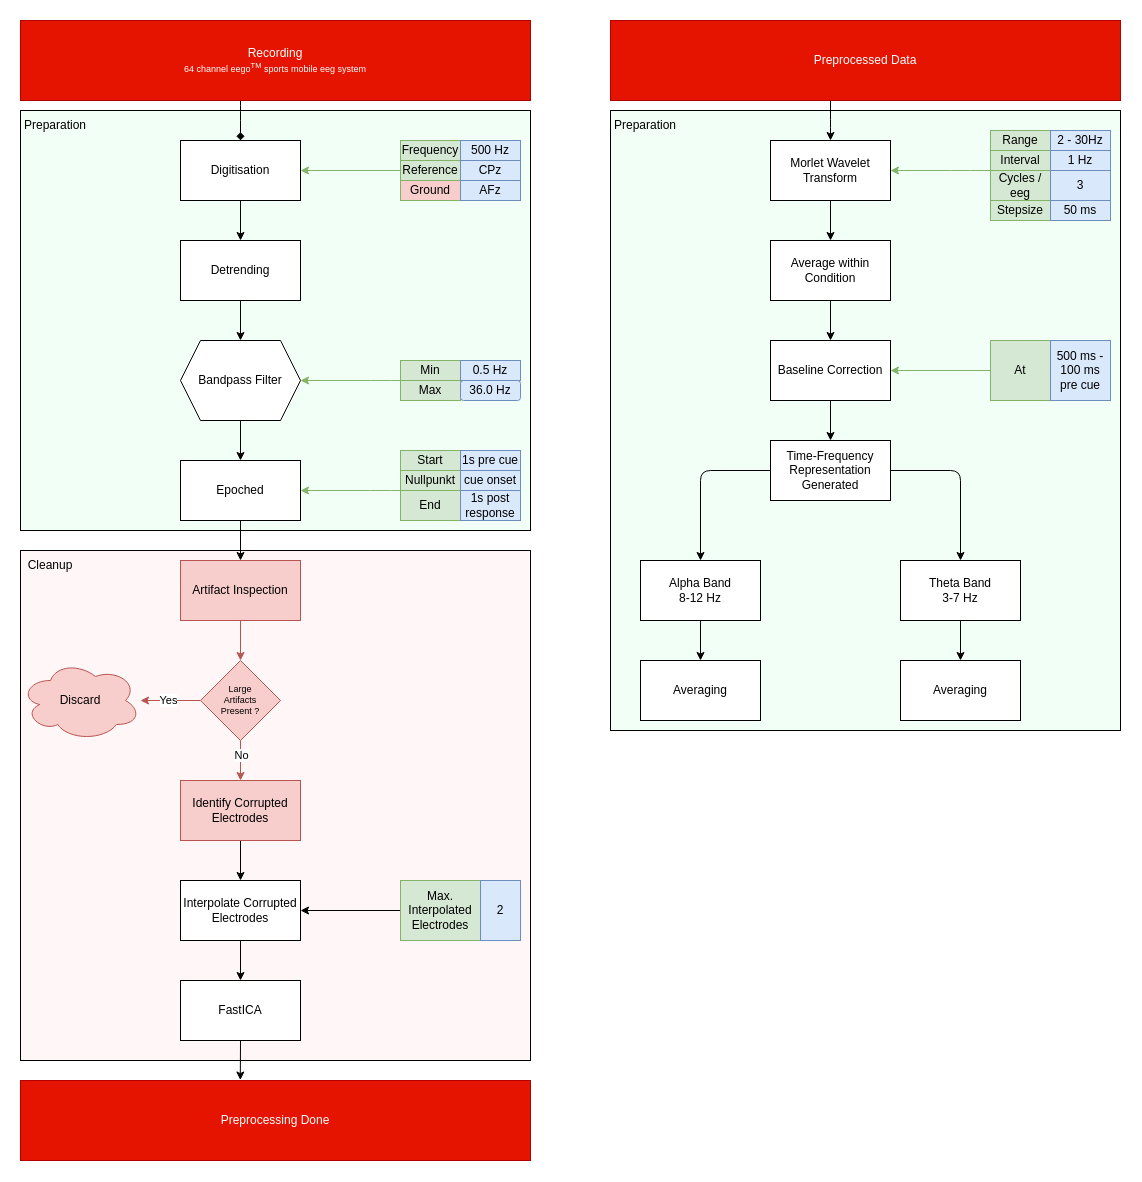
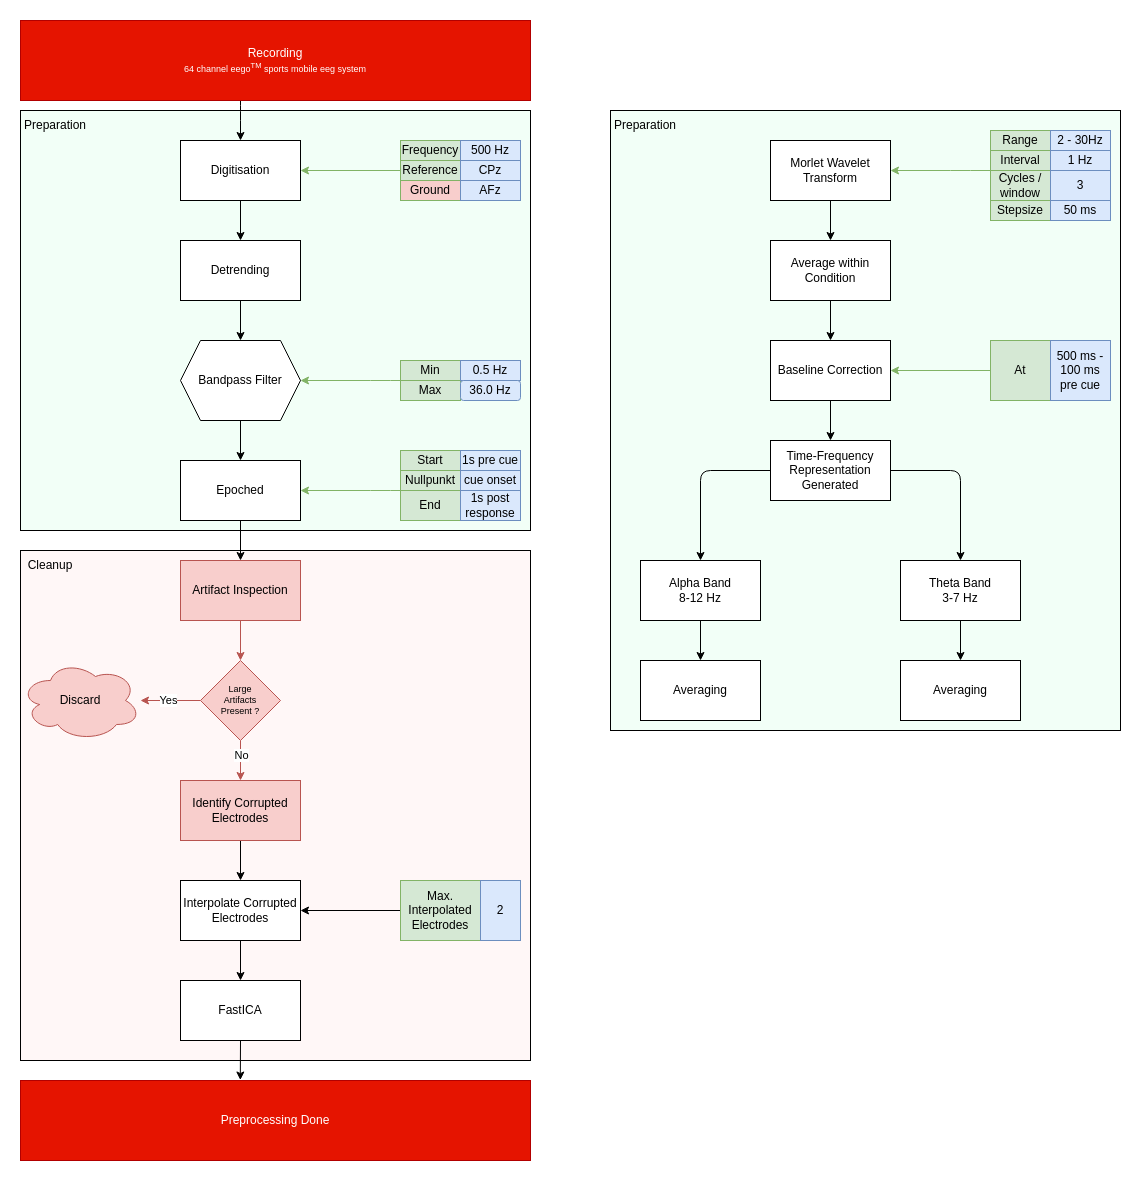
  <mxCell id="0" />
  <mxCell id="1" parent="0" />
  <mxCell id="2" value="" style="rounded=0;whiteSpace=wrap;html=1;fillColor=#F2FFF7;" vertex="1" parent="1"><mxGeometry x="610" y="110" width="510" height="620" as="geometry" /></mxCell>
  <mxCell id="3" value="" style="rounded=0;whiteSpace=wrap;html=1;fillColor=#F2FFF7;strokeColor=#000000;fillStyle=auto;fontColor=#000000;gradientColor=none;" vertex="1" parent="1"><mxGeometry x="20" y="110" width="510" height="420" as="geometry" /></mxCell>
  <mxCell id="4" value="" style="rounded=0;whiteSpace=wrap;html=1;fillColor=#FFF7F7;" vertex="1" parent="1"><mxGeometry x="20" y="550" width="510" height="510" as="geometry" /></mxCell>
- <mxCell id="5" value="" style="edgeStyle=orthogonalEdgeStyle;orthogonalLoop=1;jettySize=auto;html=1;endArrow=diamond;" edge="1" parent="1" source="6" target="8"><mxGeometry relative="1" as="geometry"><Array as="points"><mxPoint x="240" y="110" /><mxPoint x="240" y="110" /></Array></mxGeometry></mxCell>
+ <mxCell id="5" value="" style="edgeStyle=orthogonalEdgeStyle;orthogonalLoop=1;jettySize=auto;html=1;" edge="1" parent="1" source="6" target="8"><mxGeometry relative="1" as="geometry"><Array as="points"><mxPoint x="240" y="110" /><mxPoint x="240" y="110" /></Array></mxGeometry></mxCell>
  <mxCell id="6" value="&lt;div&gt;Recording&lt;/div&gt;&lt;div style=&quot;font-size: 9px;&quot; align=&quot;center&quot;&gt;64 channel eego&lt;sup&gt;TM&lt;/sup&gt; sports mobile eeg system&lt;br&gt;&lt;/div&gt;" style="rounded=0;whiteSpace=wrap;html=1;fillColor=#e51400;fontColor=#ffffff;strokeColor=#B20000;" vertex="1" parent="1"><mxGeometry x="20" width="510" height="80" as="geometry" y="20" /></mxCell>
  <mxCell id="7" value="" style="edgeStyle=orthogonalEdgeStyle;orthogonalLoop=1;jettySize=auto;html=1;" edge="1" parent="1" source="8" target="18"><mxGeometry relative="1" as="geometry" /></mxCell>
  <mxCell id="8" value="&lt;div&gt;Digitisation&lt;/div&gt;" style="rounded=0;whiteSpace=wrap;html=1;" vertex="1" parent="1"><mxGeometry x="180" y="140" width="120" height="60" as="geometry" /></mxCell>
  <mxCell id="9" style="edgeStyle=orthogonalEdgeStyle;orthogonalLoop=1;jettySize=auto;html=1;exitX=0;exitY=0.5;exitDx=0;exitDy=0;entryX=1;entryY=0.5;entryDx=0;entryDy=0;fillColor=#d5e8d4;strokeColor=#82b366;" edge="1" parent="1" source="10" target="8"><mxGeometry relative="1" as="geometry" /></mxCell>
  <mxCell id="10" value="" style="rounded=0;whiteSpace=wrap;html=1;fillColor=#d5e8d4;strokeColor=#82b366;" vertex="1" parent="1"><mxGeometry x="400" y="140" width="120" height="60" as="geometry" /></mxCell>
  <mxCell id="11" value="Frequency" style="text;html=1;strokeColor=#82b366;fillColor=none;align=center;verticalAlign=middle;whiteSpace=wrap;rounded=0;" vertex="1" parent="1"><mxGeometry x="400" y="140" width="60" height="20" as="geometry" /></mxCell>
  <mxCell id="12" value="Reference" style="rounded=0;whiteSpace=wrap;html=1;fillColor=#d5e8d4;strokeColor=#82b366;" vertex="1" parent="1"><mxGeometry x="400" y="160" width="60" height="20" as="geometry" /></mxCell>
  <mxCell id="13" value="Ground" style="rounded=0;whiteSpace=wrap;html=1;fillColor=#f8cecc;strokeColor=#82b366;" vertex="1" parent="1"><mxGeometry x="400" y="180" width="60" height="20" as="geometry" /></mxCell>
  <mxCell id="14" value="500 Hz" style="rounded=0;whiteSpace=wrap;html=1;fillColor=#dae8fc;strokeColor=#6c8ebf;" vertex="1" parent="1"><mxGeometry x="460" y="140" width="60" height="20" as="geometry" /></mxCell>
  <mxCell id="15" value="CPz" style="rounded=0;whiteSpace=wrap;html=1;fillColor=#dae8fc;strokeColor=#6c8ebf;" vertex="1" parent="1"><mxGeometry x="460" y="160" width="60" height="20" as="geometry" /></mxCell>
  <mxCell id="16" value="AFz" style="rounded=0;whiteSpace=wrap;html=1;fillColor=#dae8fc;strokeColor=#6c8ebf;" vertex="1" parent="1"><mxGeometry x="460" y="180" width="60" height="20" as="geometry" /></mxCell>
  <mxCell id="17" value="" style="edgeStyle=orthogonalEdgeStyle;orthogonalLoop=1;jettySize=auto;html=1;" edge="1" parent="1" source="18" target="20"><mxGeometry relative="1" as="geometry" /></mxCell>
  <mxCell id="18" value="&lt;div&gt;Detrending&lt;/div&gt;" style="rounded=0;whiteSpace=wrap;html=1;" vertex="1" parent="1"><mxGeometry x="180" y="240" width="120" height="60" as="geometry" /></mxCell>
  <mxCell id="19" value="" style="edgeStyle=orthogonalEdgeStyle;orthogonalLoop=1;jettySize=auto;html=1;" edge="1" parent="1" source="20" target="27"><mxGeometry relative="1" as="geometry" /></mxCell>
  <mxCell id="20" value="&lt;div&gt;Bandpass Filter&lt;br&gt;&lt;/div&gt;" style="shape=hexagon;perimeter=hexagonPerimeter2;whiteSpace=wrap;html=1;fixedSize=1;rounded=0;" vertex="1" parent="1"><mxGeometry x="180" y="340" width="120" height="80" as="geometry" /></mxCell>
  <mxCell id="21" value="Min" style="rounded=0;whiteSpace=wrap;html=1;fillColor=#d5e8d4;strokeColor=#82b366;" vertex="1" parent="1"><mxGeometry x="400" y="360" width="60" height="20" as="geometry" /></mxCell>
  <mxCell id="22" style="edgeStyle=orthogonalEdgeStyle;orthogonalLoop=1;jettySize=auto;html=1;exitX=0;exitY=0;exitDx=0;exitDy=0;entryX=1;entryY=0.5;entryDx=0;entryDy=0;fillColor=#d5e8d4;strokeColor=#82b366;" edge="1" parent="1" source="23" target="20"><mxGeometry relative="1" as="geometry"><Array as="points"><mxPoint x="380" y="380" /><mxPoint x="380" y="380" /></Array></mxGeometry></mxCell>
  <mxCell id="23" value="Max" style="rounded=0;whiteSpace=wrap;html=1;fillColor=#d5e8d4;strokeColor=#82b366;" vertex="1" parent="1"><mxGeometry x="400" y="380" width="60" height="20" as="geometry" /></mxCell>
  <mxCell id="24" value="0.5 Hz" style="rounded=0;whiteSpace=wrap;html=1;fillColor=#dae8fc;strokeColor=#6c8ebf;" vertex="1" parent="1"><mxGeometry x="460" y="360" width="60" height="20" as="geometry" /></mxCell>
  <mxCell id="25" value="36.0 Hz" style="whiteSpace=wrap;html=1;fillColor=#dae8fc;strokeColor=#6c8ebf;rounded=1;" vertex="1" parent="1"><mxGeometry x="460" y="380" width="60" height="20" as="geometry" /></mxCell>
  <mxCell id="26" value="" style="edgeStyle=orthogonalEdgeStyle;orthogonalLoop=1;jettySize=auto;html=1;" edge="1" parent="1" source="27" target="36"><mxGeometry relative="1" as="geometry" /></mxCell>
  <mxCell id="27" value="Epoched" style="whiteSpace=wrap;html=1;rounded=0;" vertex="1" parent="1"><mxGeometry x="180" y="460" width="120" height="60" as="geometry" /></mxCell>
  <mxCell id="28" value="Start" style="rounded=0;whiteSpace=wrap;html=1;fillColor=#d5e8d4;strokeColor=#82b366;" vertex="1" parent="1"><mxGeometry x="400" y="450" width="60" height="20" as="geometry" /></mxCell>
  <mxCell id="29" value="End" style="rounded=0;whiteSpace=wrap;html=1;fillColor=#d5e8d4;strokeColor=#82b366;" vertex="1" parent="1"><mxGeometry x="400" y="490" width="60" height="30" as="geometry" /></mxCell>
  <mxCell id="30" style="edgeStyle=orthogonalEdgeStyle;orthogonalLoop=1;jettySize=auto;html=1;exitX=0;exitY=1;exitDx=0;exitDy=0;entryX=1;entryY=0.5;entryDx=0;entryDy=0;fillColor=#d5e8d4;strokeColor=#82b366;" edge="1" parent="1" source="31" target="27"><mxGeometry relative="1" as="geometry"><Array as="points"><mxPoint x="380" y="490" /><mxPoint x="380" y="490" /></Array></mxGeometry></mxCell>
  <mxCell id="31" value="Nullpunkt" style="rounded=0;whiteSpace=wrap;html=1;fillColor=#d5e8d4;strokeColor=#82b366;" vertex="1" parent="1"><mxGeometry x="400" y="470" width="60" height="20" as="geometry" /></mxCell>
  <mxCell id="32" value="1s pre cue" style="rounded=0;whiteSpace=wrap;html=1;fillColor=#dae8fc;strokeColor=#6c8ebf;" vertex="1" parent="1"><mxGeometry x="460" y="450" width="60" height="20" as="geometry" /></mxCell>
  <mxCell id="33" value="cue onset" style="rounded=0;whiteSpace=wrap;html=1;fillColor=#dae8fc;strokeColor=#6c8ebf;" vertex="1" parent="1"><mxGeometry x="460" y="470" width="60" height="20" as="geometry" /></mxCell>
  <mxCell id="34" value="1s post response" style="rounded=0;whiteSpace=wrap;html=1;fillColor=#dae8fc;strokeColor=#6c8ebf;" vertex="1" parent="1"><mxGeometry x="460" y="490" width="60" height="30" as="geometry" /></mxCell>
  <mxCell id="35" value="" style="edgeStyle=orthogonalEdgeStyle;orthogonalLoop=1;jettySize=auto;html=1;fillColor=#f8cecc;strokeColor=#b85450;" edge="1" parent="1" source="36" target="41"><mxGeometry relative="1" as="geometry" /></mxCell>
  <mxCell id="36" value="Artifact Inspection" style="whiteSpace=wrap;html=1;rounded=0;fillColor=#f8cecc;strokeColor=#b85450;" vertex="1" parent="1"><mxGeometry x="180" y="560" width="120" height="60" as="geometry" /></mxCell>
  <mxCell id="37" value="" style="edgeStyle=orthogonalEdgeStyle;orthogonalLoop=1;jettySize=auto;html=1;fillColor=#f8cecc;strokeColor=#b85450;" edge="1" parent="1" source="41" target="42"><mxGeometry relative="1" as="geometry" /></mxCell>
  <mxCell id="38" value="Yes" style="edgeLabel;html=1;align=center;verticalAlign=middle;resizable=0;points=[];" vertex="1" connectable="0" parent="37"><mxGeometry x="0.107" y="-1" relative="1" as="geometry"><mxPoint as="offset" /></mxGeometry></mxCell>
  <mxCell id="39" value="" style="edgeStyle=orthogonalEdgeStyle;orthogonalLoop=1;jettySize=auto;html=1;fillColor=#f8cecc;strokeColor=#b85450;" edge="1" parent="1" source="41" target="44"><mxGeometry relative="1" as="geometry" /></mxCell>
  <mxCell id="40" value="No" style="edgeLabel;html=1;align=center;verticalAlign=middle;resizable=0;points=[];" vertex="1" connectable="0" parent="39"><mxGeometry x="-0.277" relative="1" as="geometry"><mxPoint as="offset" /></mxGeometry></mxCell>
  <mxCell id="41" value="&lt;div style=&quot;font-size: 9px;&quot;&gt;&lt;font style=&quot;font-size: 9px;&quot;&gt;Large&lt;/font&gt;&lt;/div&gt;&lt;div style=&quot;font-size: 9px;&quot;&gt;&lt;font style=&quot;font-size: 9px;&quot;&gt;Artifacts&lt;/font&gt;&lt;/div&gt;&lt;div style=&quot;font-size: 9px;&quot;&gt;&lt;font style=&quot;font-size: 9px;&quot;&gt;Present ?&lt;/font&gt;&lt;br style=&quot;font-size: 9px;&quot;&gt;&lt;/div&gt;" style="rhombus;whiteSpace=wrap;html=1;fillColor=#f8cecc;strokeColor=#b85450;rounded=0;fontSize=9;" vertex="1" parent="1"><mxGeometry x="200" y="660" width="80" height="80" as="geometry" /></mxCell>
  <mxCell id="42" value="Discard" style="ellipse;shape=cloud;whiteSpace=wrap;html=1;fontSize=12;fillColor=#f8cecc;strokeColor=#b85450;rounded=0;" vertex="1" parent="1"><mxGeometry x="20" y="660" width="120" height="80" as="geometry" /></mxCell>
  <mxCell id="43" value="" style="edgeStyle=orthogonalEdgeStyle;orthogonalLoop=1;jettySize=auto;html=1;" edge="1" parent="1" source="44" target="46"><mxGeometry relative="1" as="geometry" /></mxCell>
  <mxCell id="44" value="Identify Corrupted Electrodes" style="whiteSpace=wrap;html=1;fontSize=12;fillColor=#f8cecc;strokeColor=#b85450;rounded=0;" vertex="1" parent="1"><mxGeometry x="180" y="780" width="120" height="60" as="geometry" /></mxCell>
  <mxCell id="45" value="" style="edgeStyle=orthogonalEdgeStyle;orthogonalLoop=1;jettySize=auto;html=1;" edge="1" parent="1" source="46" target="50"><mxGeometry relative="1" as="geometry" /></mxCell>
  <mxCell id="46" value="Interpolate Corrupted Electrodes" style="whiteSpace=wrap;html=1;fontSize=12;rounded=0;" vertex="1" parent="1"><mxGeometry x="180" y="880" width="120" height="60" as="geometry" /></mxCell>
  <mxCell id="47" style="edgeStyle=orthogonalEdgeStyle;orthogonalLoop=1;jettySize=auto;html=1;exitX=0;exitY=0.5;exitDx=0;exitDy=0;entryX=1;entryY=0.5;entryDx=0;entryDy=0;" edge="1" parent="1" source="48" target="46"><mxGeometry relative="1" as="geometry" /></mxCell>
  <mxCell id="48" value="&lt;div&gt;Max. Interpolated&lt;/div&gt;&lt;div&gt;Electrodes&lt;br&gt;&lt;/div&gt;" style="rounded=0;whiteSpace=wrap;html=1;fillColor=#d5e8d4;strokeColor=#82b366;" vertex="1" parent="1"><mxGeometry x="400" y="880" width="80" height="60" as="geometry" /></mxCell>
  <mxCell id="49" value="2" style="rounded=0;whiteSpace=wrap;html=1;fillColor=#dae8fc;strokeColor=#6c8ebf;" vertex="1" parent="1"><mxGeometry x="480" y="880" width="40" height="60" as="geometry" /></mxCell>
  <mxCell id="50" value="FastICA" style="whiteSpace=wrap;html=1;fontSize=12;rounded=0;" vertex="1" parent="1"><mxGeometry x="180" y="980" width="120" height="60" as="geometry" /></mxCell>
  <mxCell id="51" value="Preparation" style="text;html=1;strokeColor=none;fillColor=none;align=center;verticalAlign=middle;whiteSpace=wrap;rounded=0;" vertex="1" parent="1"><mxGeometry x="20" y="110" width="70" height="30" as="geometry" /></mxCell>
  <mxCell id="52" value="Preprocessing Done" style="rounded=0;whiteSpace=wrap;html=1;fillColor=#e51400;fontColor=#ffffff;strokeColor=#B20000;" vertex="1" parent="1"><mxGeometry x="20" y="1080" width="510" height="80" as="geometry" /></mxCell>
  <mxCell id="53" style="edgeStyle=orthogonalEdgeStyle;orthogonalLoop=1;jettySize=auto;html=1;exitX=0.5;exitY=1;exitDx=0;exitDy=0;entryX=0.431;entryY=-0.006;entryDx=0;entryDy=0;entryPerimeter=0;" edge="1" parent="1" source="50" target="52"><mxGeometry relative="1" as="geometry" /></mxCell>
  <mxCell id="54" value="Cleanup" style="text;html=1;strokeColor=none;fillColor=none;align=center;verticalAlign=middle;whiteSpace=wrap;rounded=0;" vertex="1" parent="1"><mxGeometry x="20" y="550" width="60" height="30" as="geometry" /></mxCell>
- <mxCell id="55" value="" style="edgeStyle=orthogonalEdgeStyle;orthogonalLoop=1;jettySize=auto;html=1;" edge="1" parent="1" source="56" target="58"><mxGeometry relative="1" as="geometry"><Array as="points"><mxPoint x="830" y="120" /><mxPoint x="830" y="120" /></Array></mxGeometry></mxCell>
- <mxCell id="56" value="Preprocessed Data" style="rounded=0;whiteSpace=wrap;html=1;fillColor=#e51400;fontColor=#ffffff;strokeColor=#B20000;" vertex="1" parent="1"><mxGeometry x="610" width="510" height="80" as="geometry" y="20" /></mxCell>
  <mxCell id="57" value="" style="edgeStyle=orthogonalEdgeStyle;orthogonalLoop=1;jettySize=auto;html=1;" edge="1" parent="1" source="58" target="69"><mxGeometry relative="1" as="geometry" /></mxCell>
  <mxCell id="58" value="Morlet Wavelet Transform" style="whiteSpace=wrap;html=1;rounded=0;" vertex="1" parent="1"><mxGeometry x="770" y="140" width="120" height="60" as="geometry" /></mxCell>
  <mxCell id="59" value="Interval" style="whiteSpace=wrap;html=1;rounded=0;fillColor=#d5e8d4;strokeColor=#82b366;" vertex="1" parent="1"><mxGeometry x="990" y="150" width="60" height="20" as="geometry" /></mxCell>
  <mxCell id="60" value="1 Hz" style="rounded=0;whiteSpace=wrap;html=1;fillColor=#dae8fc;strokeColor=#6c8ebf;" vertex="1" parent="1"><mxGeometry x="1050" y="150" width="60" height="20" as="geometry" /></mxCell>
  <mxCell id="61" value="Range" style="rounded=0;whiteSpace=wrap;html=1;fillColor=#d5e8d4;strokeColor=#82b366;" vertex="1" parent="1"><mxGeometry x="990" y="130" width="60" height="20" as="geometry" /></mxCell>
  <mxCell id="62" value="2 - 30Hz" style="rounded=0;whiteSpace=wrap;html=1;fillColor=#dae8fc;strokeColor=#6c8ebf;" vertex="1" parent="1"><mxGeometry x="1050" y="130" width="60" height="20" as="geometry" /></mxCell>
  <mxCell id="63" style="edgeStyle=orthogonalEdgeStyle;orthogonalLoop=1;jettySize=auto;html=1;exitX=0;exitY=0;exitDx=0;exitDy=0;entryX=1;entryY=0.5;entryDx=0;entryDy=0;fillColor=#d5e8d4;strokeColor=#82b366;" edge="1" parent="1" source="64" target="58"><mxGeometry relative="1" as="geometry"><Array as="points"><mxPoint x="960" y="170" /><mxPoint x="960" y="170" /></Array></mxGeometry></mxCell>
- <mxCell id="64" value="Cycles / eeg" style="rounded=0;whiteSpace=wrap;html=1;fillColor=#d5e8d4;strokeColor=#82b366;" vertex="1" parent="1"><mxGeometry x="990" y="170" width="60" height="30" as="geometry" /></mxCell>
+ <mxCell id="64" value="Cycles / window" style="rounded=0;whiteSpace=wrap;html=1;fillColor=#d5e8d4;strokeColor=#82b366;" vertex="1" parent="1"><mxGeometry x="990" y="170" width="60" height="30" as="geometry" /></mxCell>
  <mxCell id="65" value="3" style="rounded=0;whiteSpace=wrap;html=1;fillColor=#dae8fc;strokeColor=#6c8ebf;" vertex="1" parent="1"><mxGeometry x="1050" y="170" width="60" height="30" as="geometry" /></mxCell>
  <mxCell id="66" value="Stepsize" style="rounded=0;whiteSpace=wrap;html=1;fillColor=#d5e8d4;strokeColor=#82b366;" vertex="1" parent="1"><mxGeometry x="990" y="200" width="60" height="20" as="geometry" /></mxCell>
  <mxCell id="67" value="50 ms" style="rounded=0;whiteSpace=wrap;html=1;fillColor=#dae8fc;strokeColor=#6c8ebf;" vertex="1" parent="1"><mxGeometry x="1050" y="200" width="60" height="20" as="geometry" /></mxCell>
  <mxCell id="68" value="" style="edgeStyle=orthogonalEdgeStyle;orthogonalLoop=1;jettySize=auto;html=1;" edge="1" parent="1" source="69" target="71"><mxGeometry relative="1" as="geometry" /></mxCell>
  <mxCell id="69" value="&lt;div&gt;Average within&lt;/div&gt;&lt;div&gt;Condition&lt;br&gt;&lt;/div&gt;" style="whiteSpace=wrap;html=1;rounded=0;" vertex="1" parent="1"><mxGeometry x="770" y="240" width="120" height="60" as="geometry" /></mxCell>
  <mxCell id="70" value="" style="edgeStyle=orthogonalEdgeStyle;orthogonalLoop=1;jettySize=auto;html=1;" edge="1" parent="1" source="71" target="77"><mxGeometry relative="1" as="geometry" /></mxCell>
  <mxCell id="71" value="Baseline Correction" style="whiteSpace=wrap;html=1;rounded=0;" vertex="1" parent="1"><mxGeometry x="770" y="340" width="120" height="60" as="geometry" /></mxCell>
  <mxCell id="72" style="edgeStyle=orthogonalEdgeStyle;orthogonalLoop=1;jettySize=auto;html=1;exitX=0;exitY=0.5;exitDx=0;exitDy=0;entryX=1;entryY=0.5;entryDx=0;entryDy=0;fillColor=#d5e8d4;strokeColor=#82b366;" edge="1" parent="1" source="73" target="71"><mxGeometry relative="1" as="geometry" /></mxCell>
  <mxCell id="73" value="At" style="rounded=0;whiteSpace=wrap;html=1;fillColor=#d5e8d4;strokeColor=#82b366;" vertex="1" parent="1"><mxGeometry x="990" y="340" width="60" height="60" as="geometry" /></mxCell>
  <mxCell id="74" value="&lt;div&gt;500 ms - 100 ms&lt;/div&gt;&lt;div&gt;pre cue&lt;br&gt;&lt;/div&gt;" style="rounded=0;whiteSpace=wrap;html=1;fillColor=#dae8fc;strokeColor=#6c8ebf;" vertex="1" parent="1"><mxGeometry x="1050" y="340" width="60" height="60" as="geometry" /></mxCell>
  <mxCell id="75" value="" style="edgeStyle=orthogonalEdgeStyle;orthogonalLoop=1;jettySize=auto;html=1;" edge="1" parent="1" source="77" target="79"><mxGeometry relative="1" as="geometry" /></mxCell>
  <mxCell id="76" value="" style="edgeStyle=orthogonalEdgeStyle;orthogonalLoop=1;jettySize=auto;html=1;" edge="1" parent="1" source="77" target="81"><mxGeometry relative="1" as="geometry" /></mxCell>
  <mxCell id="77" value="&lt;div&gt;Time-Frequency&lt;/div&gt;&lt;div&gt;Representation&lt;/div&gt;&lt;div&gt;Generated&lt;br&gt;&lt;/div&gt;" style="whiteSpace=wrap;html=1;rounded=0;" vertex="1" parent="1"><mxGeometry x="770" y="440" width="120" height="60" as="geometry" /></mxCell>
  <mxCell id="78" value="" style="edgeStyle=orthogonalEdgeStyle;orthogonalLoop=1;jettySize=auto;html=1;" edge="1" parent="1" source="79" target="82"><mxGeometry relative="1" as="geometry" /></mxCell>
  <mxCell id="79" value="&lt;div&gt;Alpha Band&lt;/div&gt;8-12 Hz" style="whiteSpace=wrap;html=1;rounded=0;" vertex="1" parent="1"><mxGeometry x="640" y="560" width="120" height="60" as="geometry" /></mxCell>
  <mxCell id="80" value="" style="edgeStyle=orthogonalEdgeStyle;orthogonalLoop=1;jettySize=auto;html=1;" edge="1" parent="1" source="81" target="83"><mxGeometry relative="1" as="geometry" /></mxCell>
  <mxCell id="81" value="&lt;div&gt;Theta Band&lt;/div&gt;&lt;div&gt;3-7 Hz&lt;br&gt;&lt;/div&gt;" style="whiteSpace=wrap;html=1;rounded=0;" vertex="1" parent="1"><mxGeometry x="900" y="560" width="120" height="60" as="geometry" /></mxCell>
  <mxCell id="82" value="Averaging" style="whiteSpace=wrap;html=1;rounded=0;" vertex="1" parent="1"><mxGeometry x="640" y="660" width="120" height="60" as="geometry" /></mxCell>
  <mxCell id="83" value="Averaging" style="whiteSpace=wrap;html=1;rounded=0;" vertex="1" parent="1"><mxGeometry x="900" y="660" width="120" height="60" as="geometry" /></mxCell>
  <mxCell id="84" value="Preparation" style="text;html=1;strokeColor=none;fillColor=none;align=center;verticalAlign=middle;whiteSpace=wrap;rounded=0;" vertex="1" parent="1"><mxGeometry x="610" y="110" width="70" height="30" as="geometry" /></mxCell>
